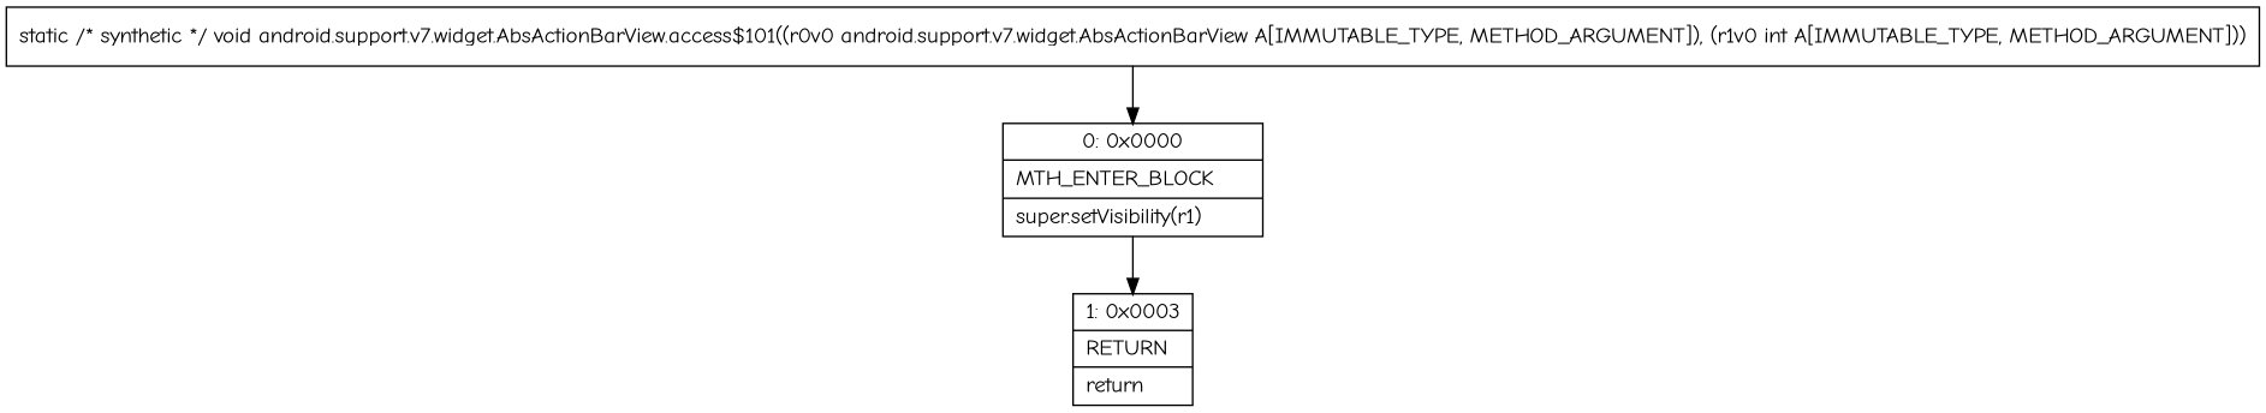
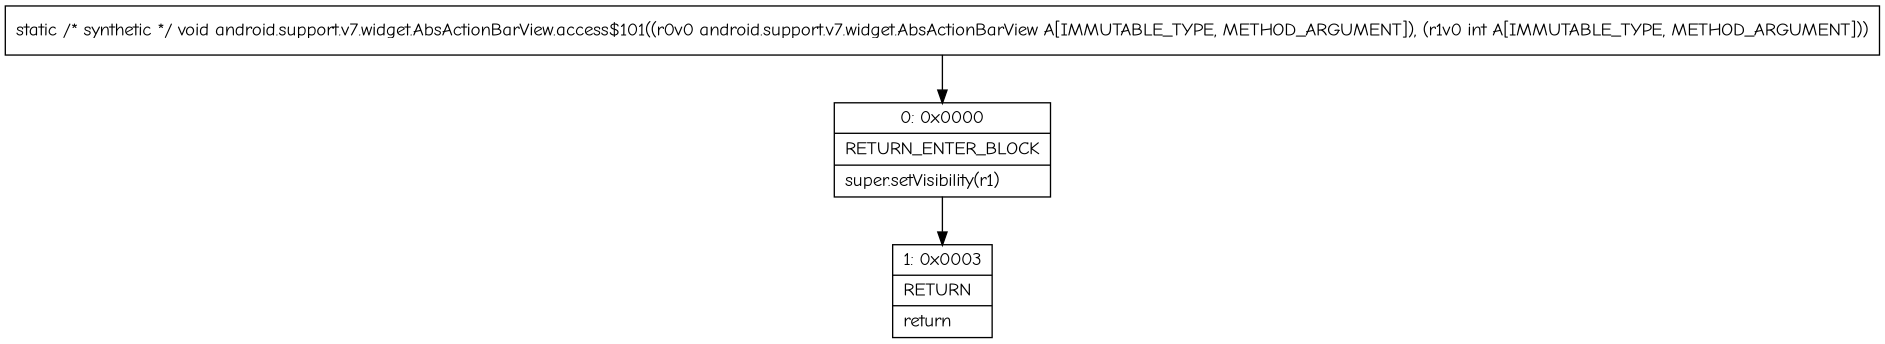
  digraph {
    fontname="Comic Neue"
    node [shape=record fontname="Comic Neue"]
    edge [fontname="Comic Neue"]
-   n1 [label="{0\:\ 0x0000|MTH_ENTER_BLOCK\l|super.setVisibility(r1)\l}"]
+   n1 [label="{0\:\ 0x0000|RETURN_ENTER_BLOCK\l|super.setVisibility(r1)\l}"]
    n2 [label="{1\:\ 0x0003|RETURN\l|return\l}"]
    n3 [label="{static \/* synthetic *\/ void android.support.v7.widget.AbsActionBarView.access$101((r0v0 android.support.v7.widget.AbsActionBarView A[IMMUTABLE_TYPE, METHOD_ARGUMENT]), (r1v0 int A[IMMUTABLE_TYPE, METHOD_ARGUMENT])) }"]
    n1 -> n2
    n3 -> n1
  }
